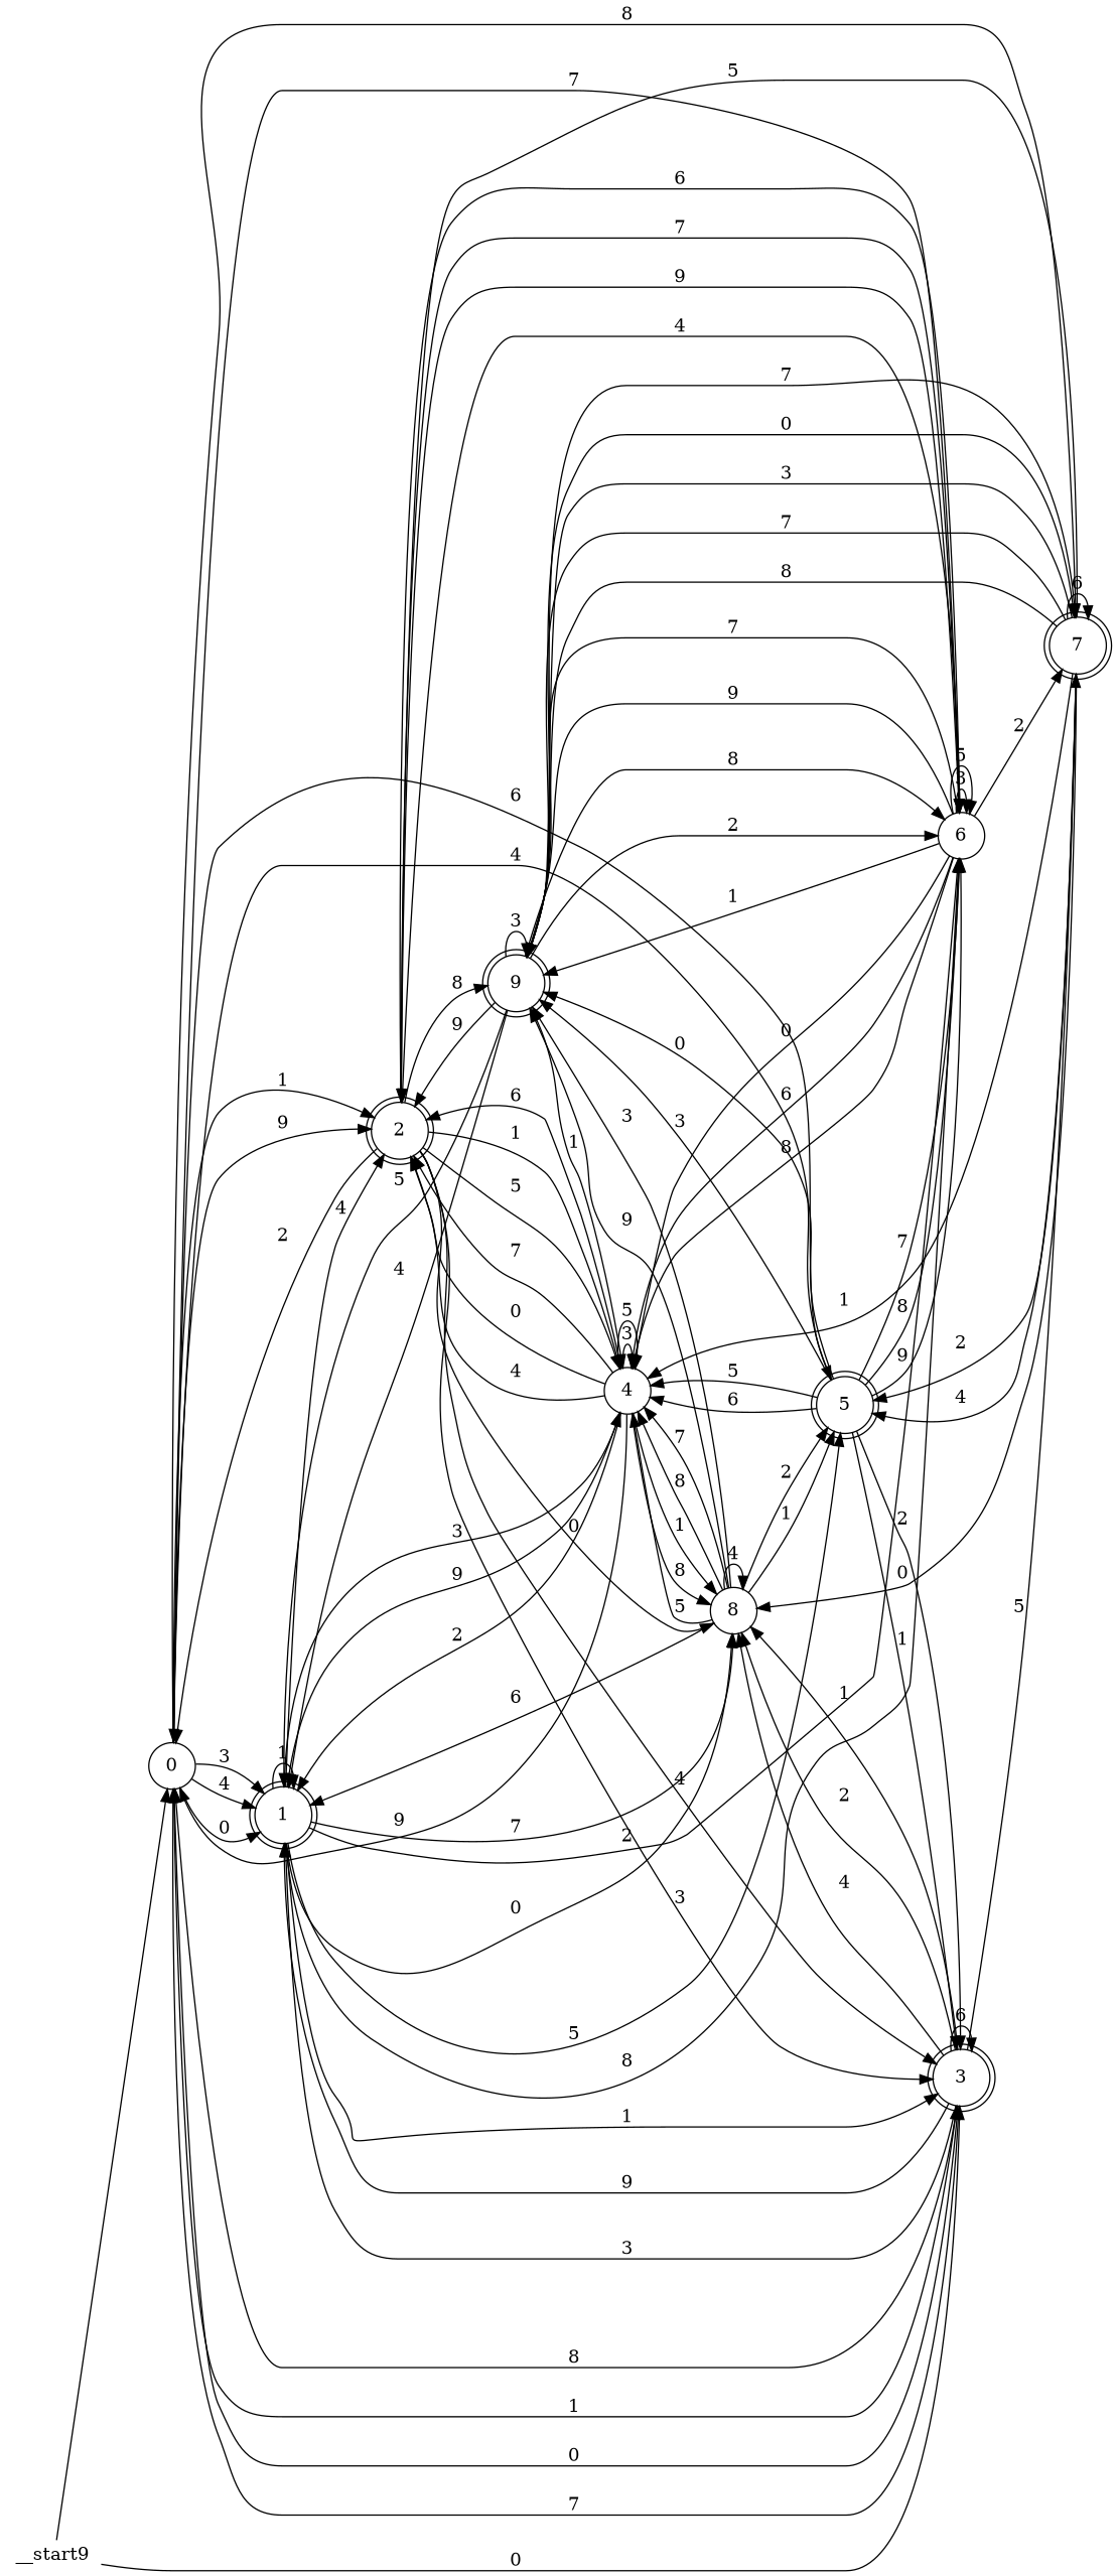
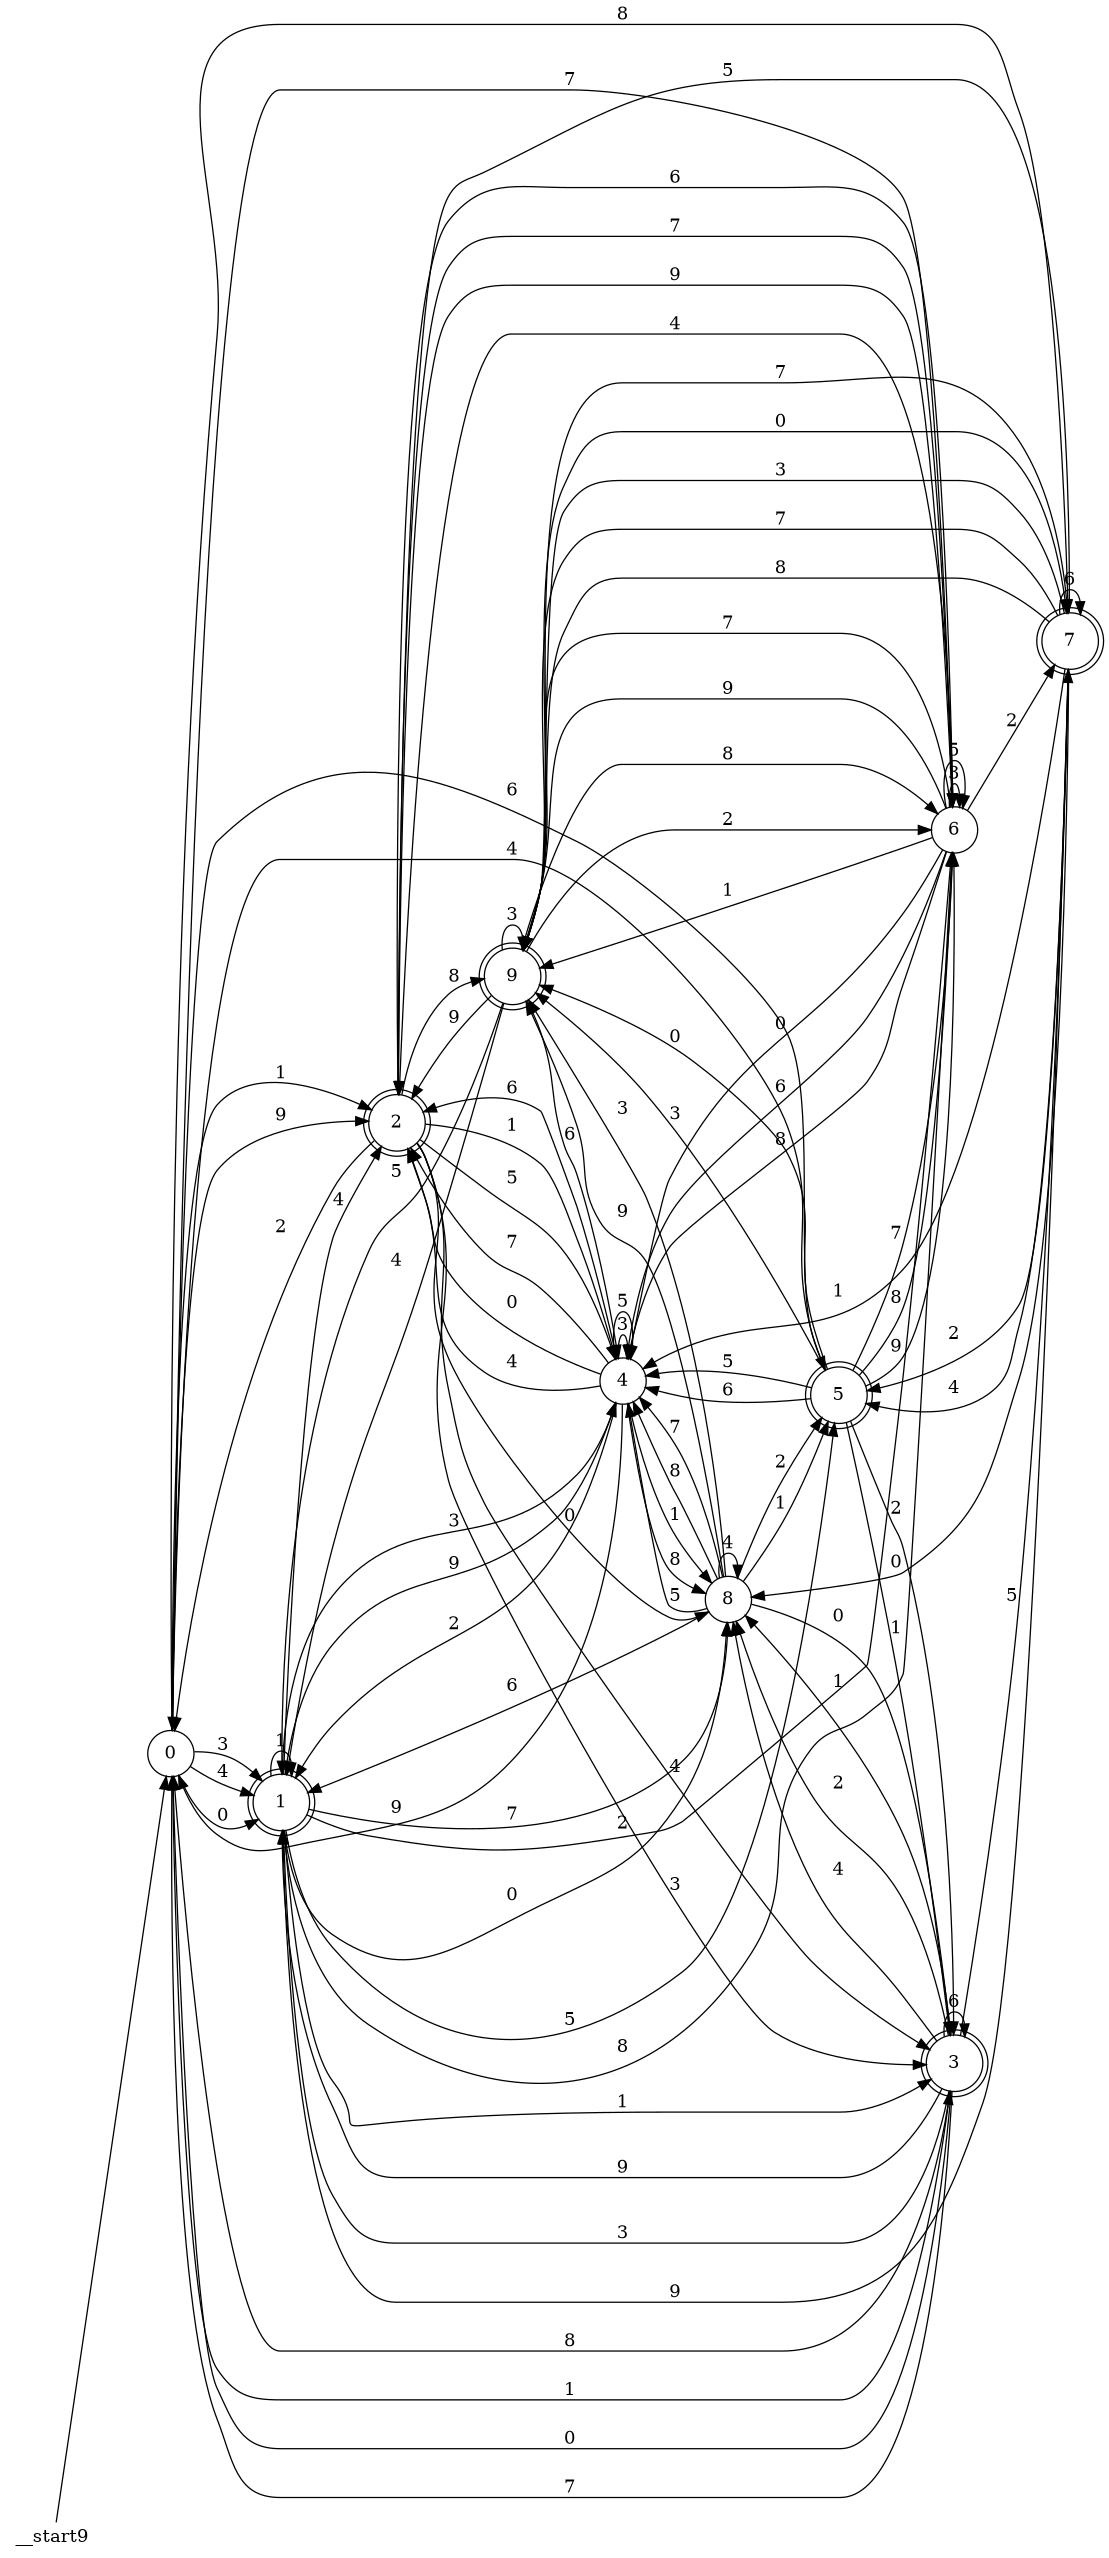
  digraph {
    rankdir=LR
    node [shape=doublecircle]
    n1 [label=0 shape=circle]
    n2 [label=1]
    n3 [label=2]
    n4 [label=3]
    n5 [label=5]
    n6 [label=6 shape=circle]
    n7 [label=7]
    n8 [label=4 shape=circle]
    n9 [label=8 shape=circle]
    n10 [label=9]
    n11 [height=0 label=__start9 shape=none width=0]
    n1 -> n2 [label=0]
    n1 -> n2 [label=3]
    n1 -> n2 [label=4]
    n1 -> n3 [label=1]
    n1 -> n3 [label=9]
    n1 -> n4 [label=1]
    n1 -> n5 [label=6]
    n1 -> n6 [label=7]
    n1 -> n7 [label=8]
    n2 -> n2 [label=1]
    n2 -> n3 [label=4]
    n2 -> n4 [label=1]
    n2 -> n5 [label=5]
    n2 -> n6 [label=2]
    n2 -> n6 [label=8]
    n2 -> n8 [label=3]
    n2 -> n8 [label=9]
    n2 -> n9 [label=0]
    n2 -> n9 [label=7]
    n3 -> n1 [label=2]
    n3 -> n4 [label=3]
    n3 -> n4 [label=4]
    n3 -> n6 [label=6]
    n3 -> n6 [label=7]
    n3 -> n6 [label=9]
    n3 -> n8 [label=1]
    n3 -> n8 [label=5]
    n3 -> n9 [label=0]
    n3 -> n10 [label=8]
    n4 -> n1 [label=0]
    n4 -> n1 [label=7]
    n4 -> n1 [label=8]
    n4 -> n2 [label=3]
    n4 -> n2 [label=9]
    n4 -> n4 [label=6]
    n4 -> n7 [label=5]
    n4 -> n9 [label=1]
    n4 -> n9 [label=2]
    n4 -> n9 [label=4]
    n5 -> n1 [label=4]
    n5 -> n4 [label=1]
    n5 -> n4 [label=2]
    n5 -> n6 [label=7]
    n5 -> n6 [label=8]
    n5 -> n6 [label=9]
    n5 -> n8 [label=5]
    n5 -> n8 [label=6]
    n5 -> n10 [label=0]
    n5 -> n10 [label=3]
    n6 -> n3 [label=4]
    n6 -> n6 [label=3]
    n6 -> n6 [label=5]
    n6 -> n7 [label=2]
    n6 -> n8 [label=0]
    n6 -> n8 [label=6]
    n6 -> n8 [label=8]
    n6 -> n10 [label=1]
    n6 -> n10 [label=7]
    n6 -> n10 [label=9]
+   n7 -> n2 [label=9]
    n7 -> n3 [label=5]
    n7 -> n5 [label=2]
    n7 -> n5 [label=4]
    n7 -> n7 [label=6]
    n7 -> n8 [label=1]
    n7 -> n9 [label=0]
    n7 -> n10 [label=3]
    n7 -> n10 [label=7]
    n7 -> n10 [label=8]
    n8 -> n1 [label=9]
    n8 -> n2 [label=2]
    n8 -> n3 [label=0]
    n8 -> n3 [label=4]
    n8 -> n3 [label=6]
    n8 -> n3 [label=7]
    n8 -> n8 [label=3]
    n8 -> n8 [label=5]
    n8 -> n9 [label=1]
    n8 -> n9 [label=8]
    n9 -> n2 [label=6]
-   n11 -> n4 [label=0]
+   n9 -> n4 [label=0]
    n9 -> n5 [label=1]
    n9 -> n5 [label=2]
    n9 -> n8 [label=5]
    n9 -> n8 [label=7]
    n9 -> n8 [label=8]
    n9 -> n9 [label=4]
    n9 -> n10 [label=3]
    n9 -> n10 [label=9]
    n10 -> n2 [label=4]
    n10 -> n2 [label=5]
    n10 -> n3 [label=9]
    n10 -> n6 [label=2]
    n10 -> n6 [label=8]
    n10 -> n7 [label=0]
    n10 -> n7 [label=7]
-   n10 -> n8 [label=1]
+   n10 -> n8 [label=6]
    n10 -> n10 [label=3]
    n11 -> n1
  }
